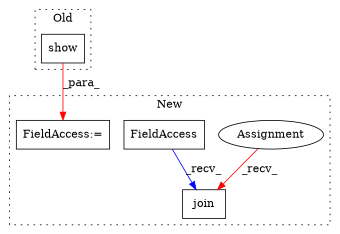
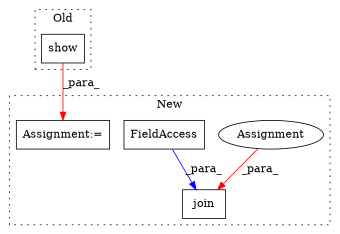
  digraph {
    node [a=32 shape=box]
    edge [color=red]
    n1 [l="5,1" label=join s="1388,1430"]
    n2 [a=45 l=28 label=Assignment s=1402 shape=ellipse]
    n3 [a=22 l=2 label=FieldAccess s=1380]
-   n4 [a=7 l=1 label="FieldAccess:=" s=1298]
+   n4 [a=7 l=1 label="Assignment:=" s=1298]
    n5 [l=6 label=show s=826]
    subgraph cluster_1 {
      label=New
      style=dotted
      n1
      n2
      n3
      n4
    }
    subgraph cluster_2 {
      label=Old
      style=dotted
      n5
    }
-   n2 -> n1 [label=_recv_]
-   n3 -> n1 [color=blue label=_recv_]
+   n2 -> n1 [label=_para_]
+   n3 -> n1 [color=blue label=_para_]
    n5 -> n4 [label=_para_]
  }
